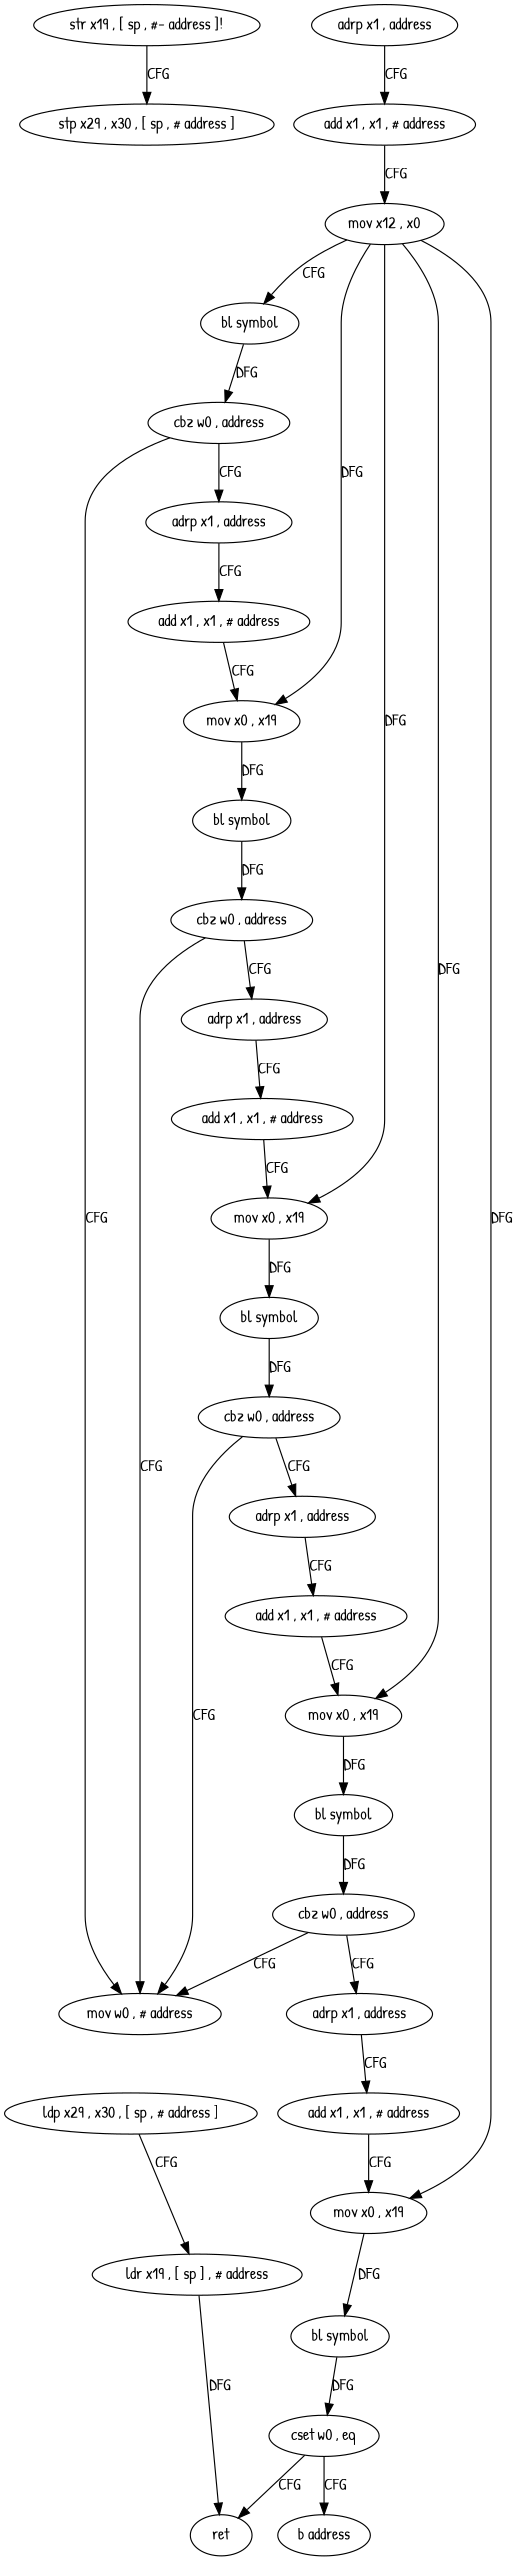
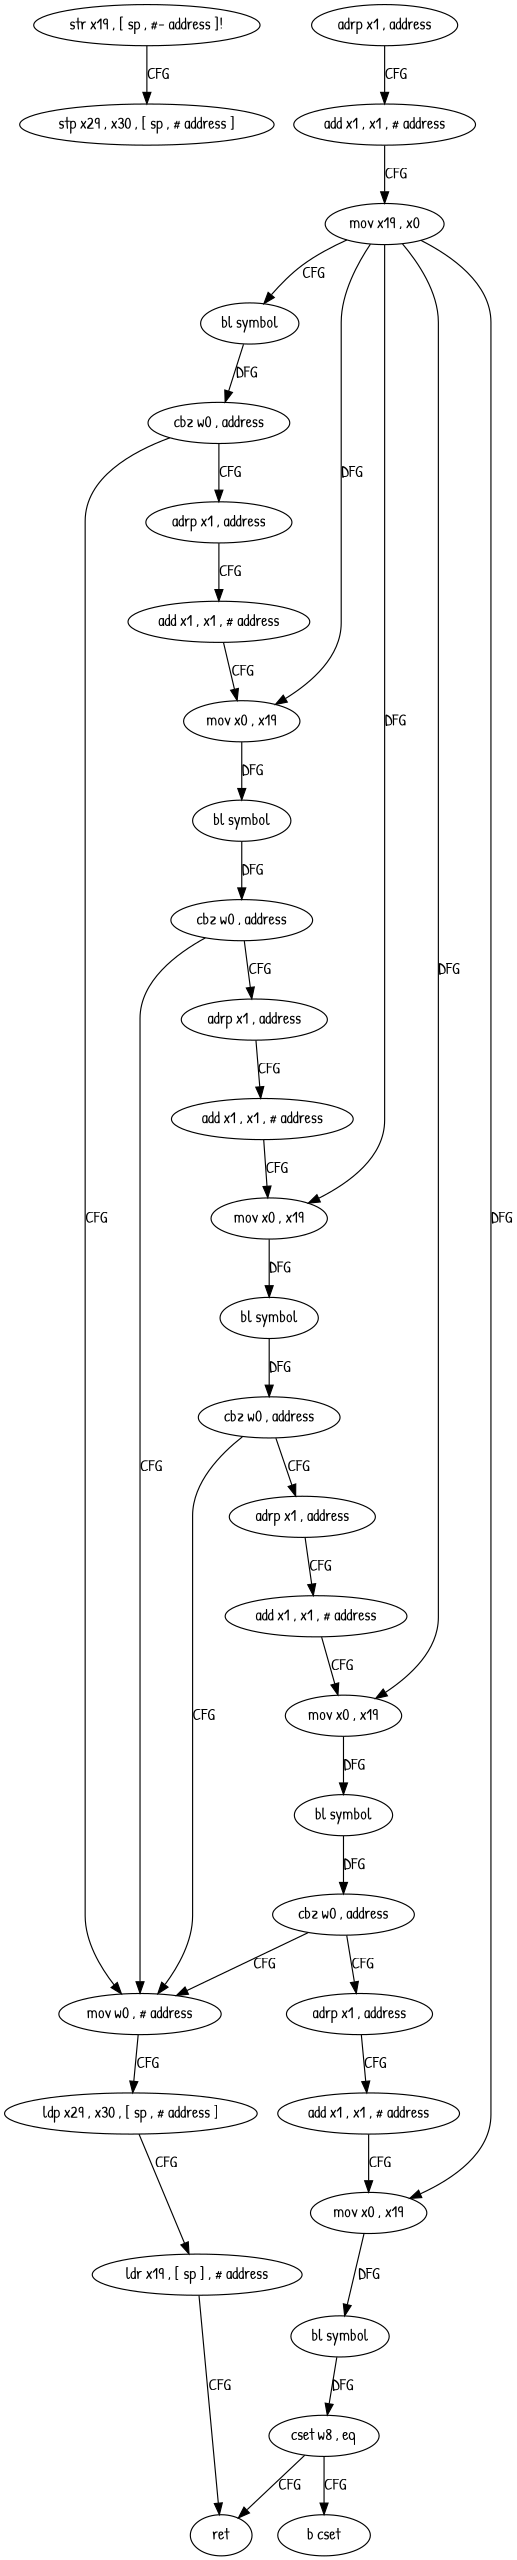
  digraph {
    fontname="Patrick Hand"
    node [fontname="Patrick Hand"]
    edge [fontname="Patrick Hand"]
    n1 [label="str x19 , [ sp , #- address ]!"]
    n2 [label="stp x29 , x30 , [ sp , # address ]"]
    n3 [label="adrp x1 , address"]
    n4 [label="add x1 , x1 , # address"]
-   n5 [label="mov x12 , x0"]
+   n5 [label="mov x19 , x0"]
    n6 [label="bl symbol"]
    n7 [label="mov x0 , x19"]
    n8 [label="mov x0 , x19"]
    n9 [label="mov x0 , x19"]
    n10 [label="mov x0 , x19"]
    n11 [label="cbz w0 , address"]
    n12 [label="bl symbol"]
    n13 [label="bl symbol"]
    n14 [label="bl symbol"]
    n15 [label="bl symbol"]
    n16 [label="mov w0 , # address"]
    n17 [label="adrp x1 , address"]
    n18 [label="ldp x29 , x30 , [ sp , # address ]"]
    n19 [label="add x1 , x1 , # address"]
    n20 [label="ldr x19 , [ sp ] , # address"]
    n21 [label=ret]
    n22 [label="cbz w0 , address"]
    n23 [label="adrp x1 , address"]
    n24 [label="add x1 , x1 , # address"]
    n25 [label="cbz w0 , address"]
    n26 [label="adrp x1 , address"]
    n27 [label="add x1 , x1 , # address"]
    n28 [label="cbz w0 , address"]
    n29 [label="adrp x1 , address"]
    n30 [label="add x1 , x1 , # address"]
-   n31 [label="cset w0 , eq"]
-   n32 [label="b address"]
+   n31 [label="cset w8 , eq"]
+   n32 [label="b cset"]
    n1 -> n2 [label=CFG]
    n3 -> n4 [label=CFG]
    n4 -> n5 [label=CFG]
    n5 -> n6 [label=CFG]
    n5 -> n7 [label=DFG]
    n5 -> n8 [label=DFG]
    n5 -> n9 [label=DFG]
    n5 -> n10 [label=DFG]
    n6 -> n11 [label=DFG]
    n7 -> n12 [label=DFG]
    n8 -> n13 [label=DFG]
    n9 -> n14 [label=DFG]
    n10 -> n15 [label=DFG]
    n11 -> n16 [label=CFG]
    n11 -> n17 [label=CFG]
    n12 -> n22 [label=DFG]
    n13 -> n25 [label=DFG]
    n14 -> n28 [label=DFG]
    n15 -> n31 [label=DFG]
+   n16 -> n18 [label=CFG]
    n17 -> n19 [label=CFG]
    n18 -> n20 [label=CFG]
    n19 -> n7 [label=CFG]
-   n20 -> n21 [label=DFG]
+   n20 -> n21 [label=CFG]
    n22 -> n16 [label=CFG]
    n22 -> n23 [label=CFG]
    n23 -> n24 [label=CFG]
    n24 -> n8 [label=CFG]
    n25 -> n16 [label=CFG]
    n25 -> n26 [label=CFG]
    n26 -> n27 [label=CFG]
    n27 -> n9 [label=CFG]
    n28 -> n16 [label=CFG]
    n28 -> n29 [label=CFG]
    n29 -> n30 [label=CFG]
    n30 -> n10 [label=CFG]
    n31 -> n21 [label=CFG]
    n31 -> n32 [label=CFG]
  }
